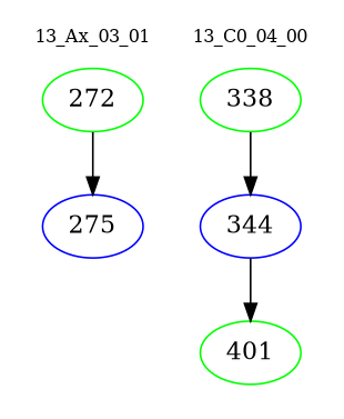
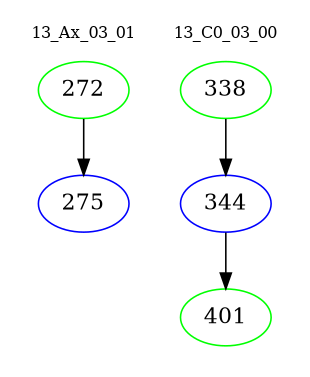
  digraph {
    node [color=green]
    edge [color=black]
    n1 [label=272]
    n2 [color=blue label=275]
    n3 [label=338]
    n4 [color=blue label=344]
    n5 [label=401]
    subgraph cluster_1 {
      color=white
      fontsize=10
      label="13_Ax_03_01"
      n1
      n2
    }
    subgraph cluster_2 {
      color=white
      fontsize=10
-     label="13_C0_04_00"
+     label="13_C0_03_00"
      n3
      n4
      n5
    }
    n1 -> n2
    n3 -> n4
    n4 -> n5
  }
